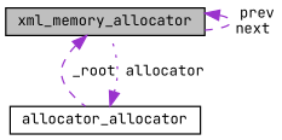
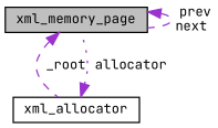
  digraph {
    fontname="JetBrains Mono"
    node [color=black fontname="JetBrains Mono" fontsize=10 shape=record style=filled]
    edge [color=darkorchid3 dir=back fontname="JetBrains Mono" fontsize=10 labelfontname=Helvetica labelfontsize=10 style=dashed]
-   n1 [fillcolor=grey75 fontcolor=black height=0.2 label=xml_memory_allocator width=0.4]
-   n2 [fillcolor=white height=0.2 label=allocator_allocator width=0.4]
+   n1 [fillcolor=grey75 fontcolor=black height=0.2 label=xml_memory_page width=0.4]
+   n2 [fillcolor=white height=0.2 label=xml_allocator width=0.4]
    n1 -> n1 [label=" prev\nnext"]
    n1 -> n2 [label=" _root"]
    n2 -> n1 [label=" allocator" style=dotted]
  }
